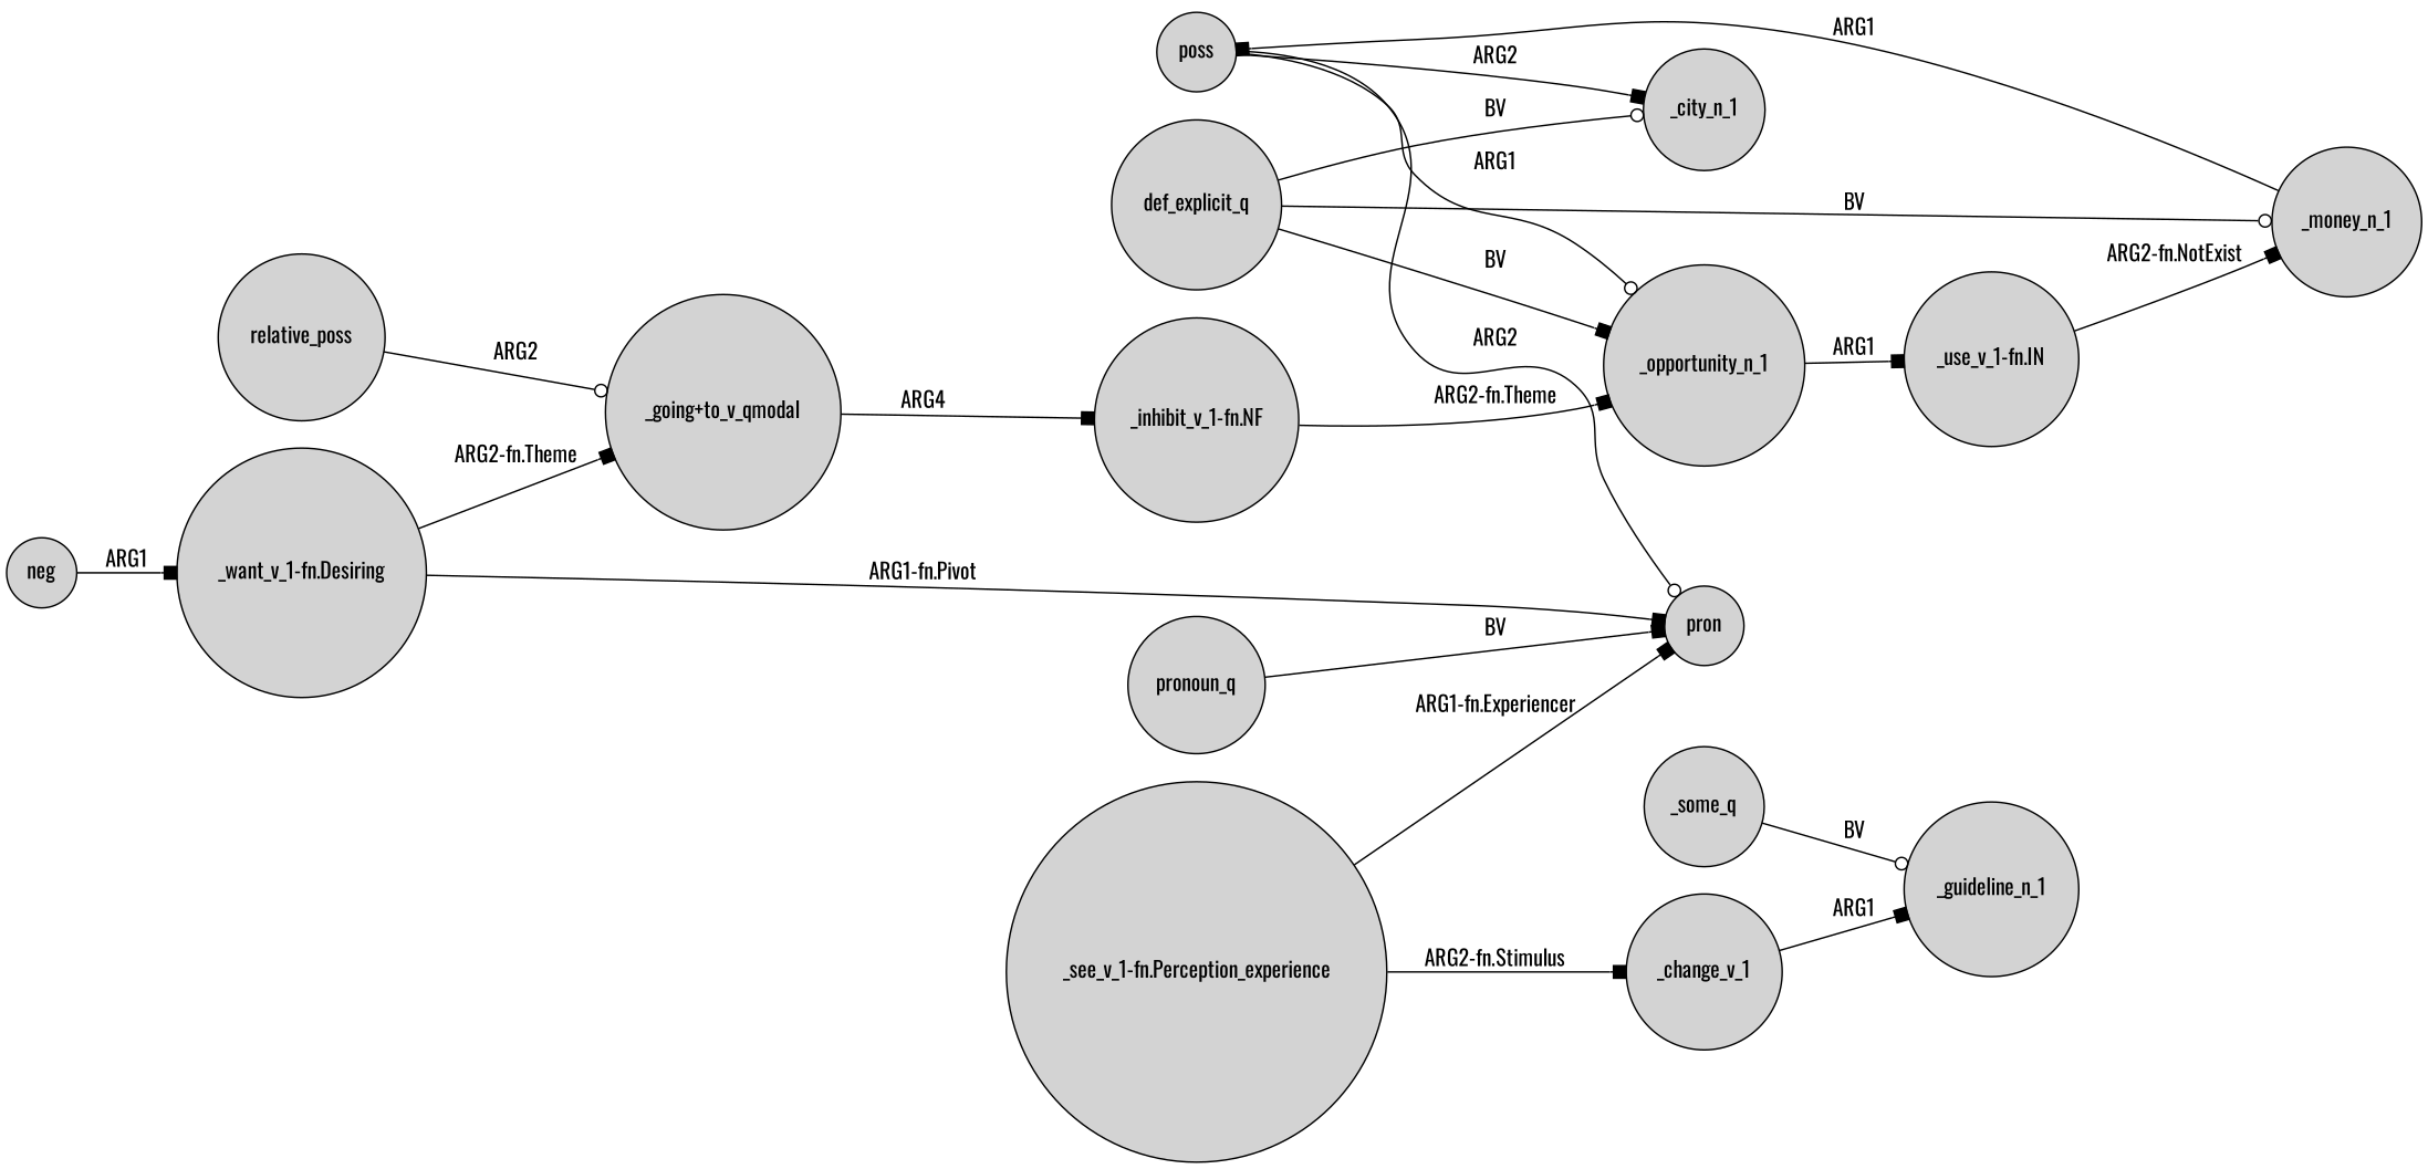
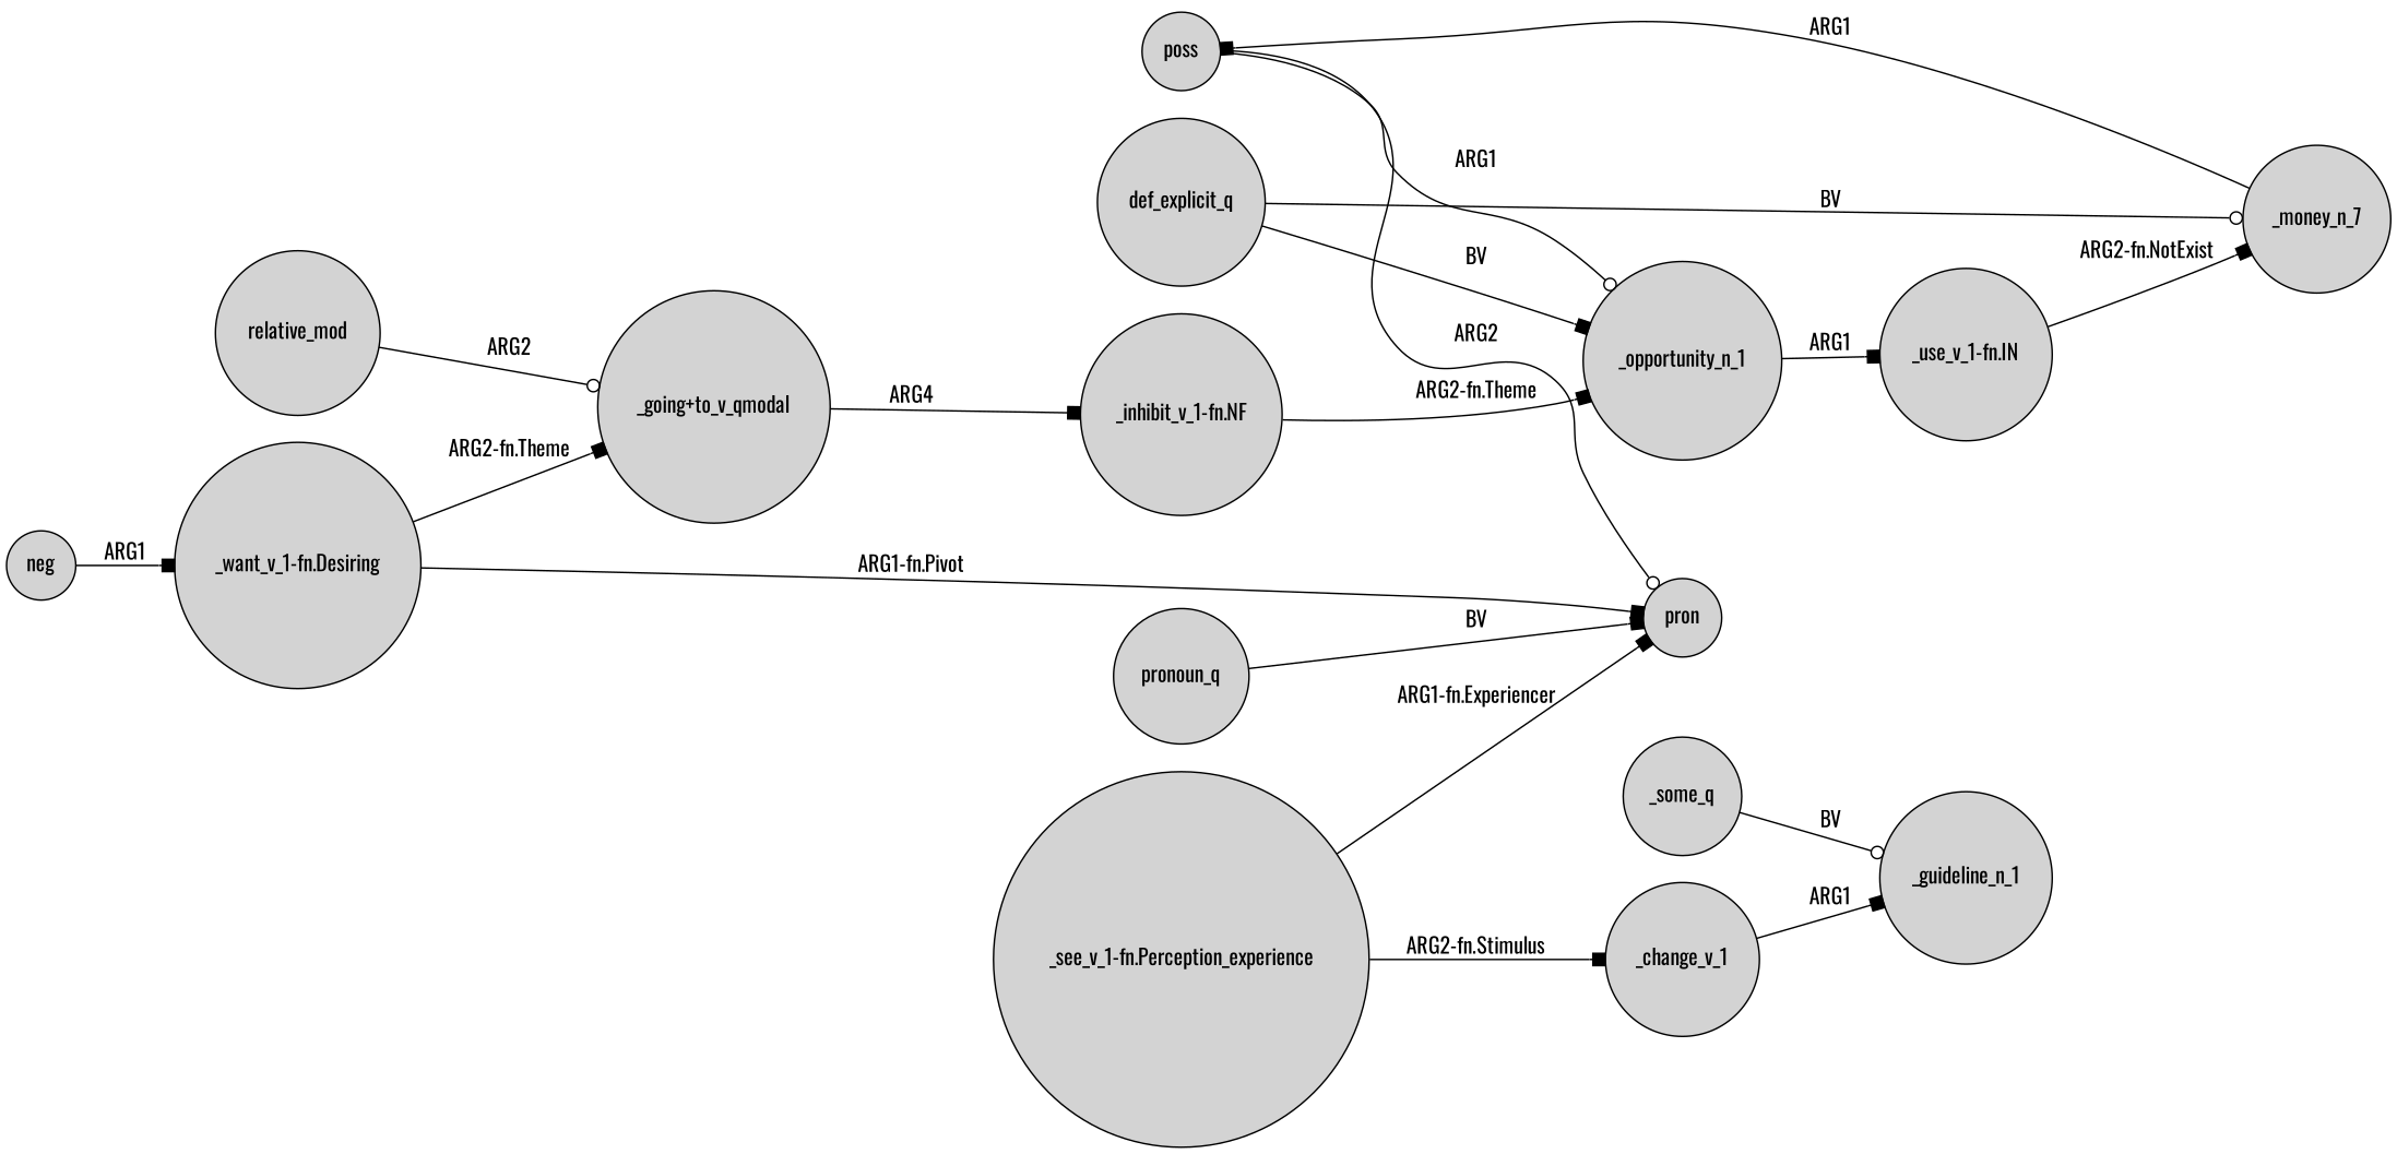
  digraph {
    fontname=Oswald
    rankdir=LR
    node [fontname=Oswald shape=circle style=filled]
    edge [arrowhead=box fontname=Oswald]
    poss
    _opportunity_n_1
    pron
-   _city_n_1
    "_use_v_1-fn.IN"
-   _money_n_1
+   _money_n_1 [label=_money_n_7]
    def_explicit_q
    _change_v_1
    _guideline_n_1
    "_see_v_1-fn.Perception_experience"
    "_want_v_1-fn.Desiring"
    "_going+to_v_qmodal"
-   relative_mod [label=relative_poss]
+   relative_mod
    _some_q
    pronoun_q
    "_inhibit_v_1-fn.NF"
    neg
    poss -> _opportunity_n_1 [arrowhead=odot label=ARG1]
    poss -> pron [arrowhead=odot label=ARG2]
-   poss -> _city_n_1 [label=ARG2]
    _opportunity_n_1 -> "_use_v_1-fn.IN" [label=ARG1]
    "_use_v_1-fn.IN" -> _money_n_1 [label="ARG2-fn.NotExist"]
    _money_n_1 -> poss [label=ARG1]
    def_explicit_q -> _opportunity_n_1 [label=BV]
-   def_explicit_q -> _city_n_1 [arrowhead=odot label=BV]
    def_explicit_q -> _money_n_1 [arrowhead=odot label=BV]
    _change_v_1 -> _guideline_n_1 [label=ARG1]
    "_see_v_1-fn.Perception_experience" -> pron [label="ARG1-fn.Experiencer"]
    "_see_v_1-fn.Perception_experience" -> _change_v_1 [label="ARG2-fn.Stimulus"]
    "_want_v_1-fn.Desiring" -> pron [label="ARG1-fn.Pivot"]
    "_want_v_1-fn.Desiring" -> "_going+to_v_qmodal" [label="ARG2-fn.Theme"]
    "_going+to_v_qmodal" -> "_inhibit_v_1-fn.NF" [label=ARG4]
    relative_mod -> "_going+to_v_qmodal" [arrowhead=odot label=ARG2]
    _some_q -> _guideline_n_1 [arrowhead=odot label=BV]
    pronoun_q -> pron [label=BV]
    "_inhibit_v_1-fn.NF" -> _opportunity_n_1 [label="ARG2-fn.Theme"]
    neg -> "_want_v_1-fn.Desiring" [label=ARG1]
  }
